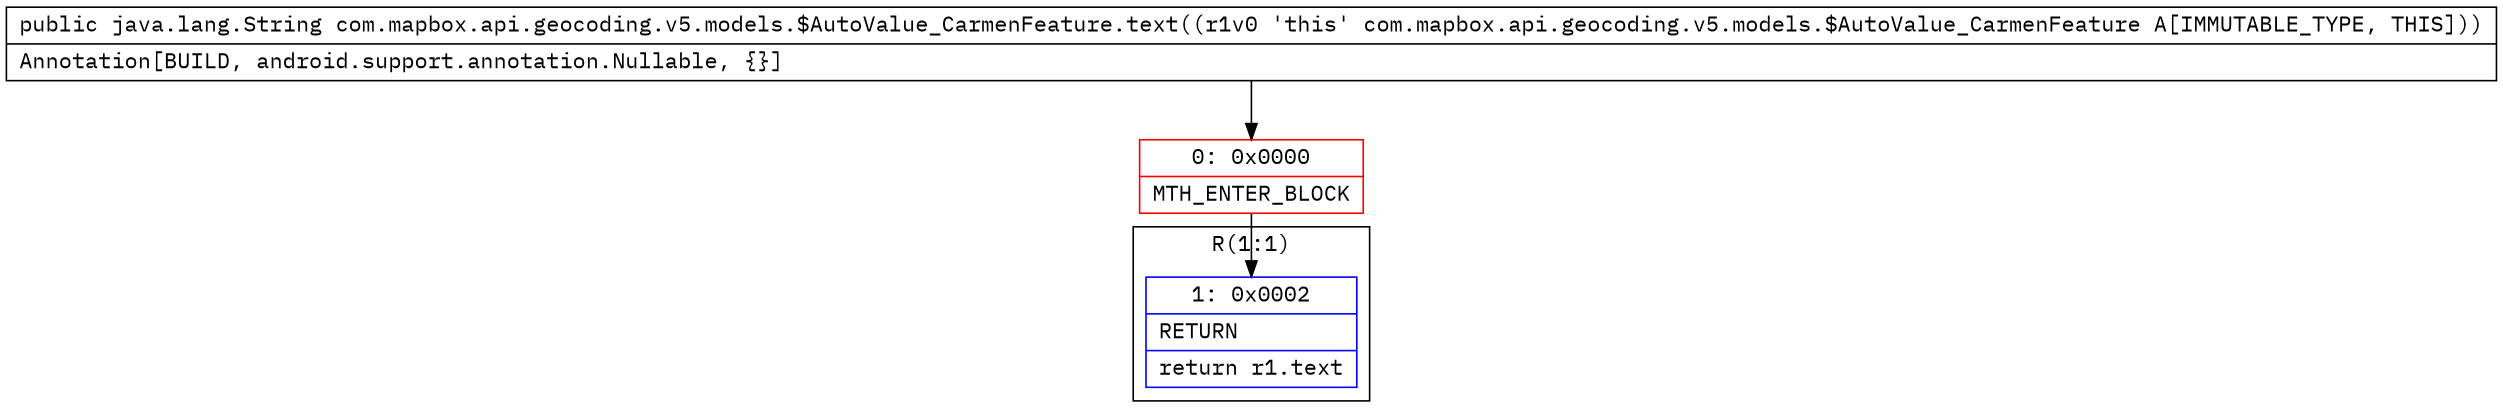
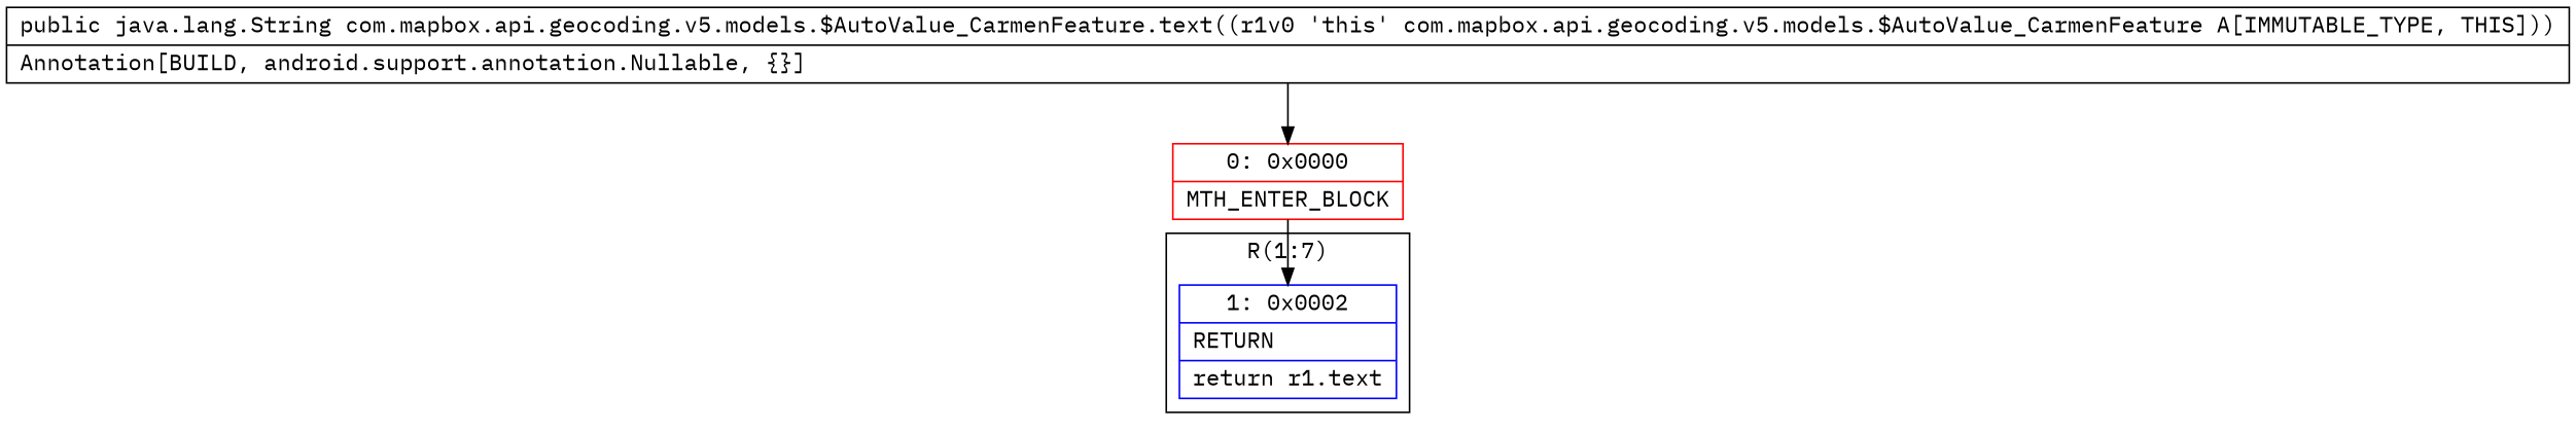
  digraph {
    fontname="IBM Plex Mono"
    node [shape=record fontname="IBM Plex Mono"]
    edge [fontname="IBM Plex Mono"]
    n1 [color=blue label="{1\:\ 0x0002|RETURN\l|return r1.text\l}"]
    n2 [color=red label="{0\:\ 0x0000|MTH_ENTER_BLOCK\l}"]
    n3 [label="{public java.lang.String com.mapbox.api.geocoding.v5.models.$AutoValue_CarmenFeature.text((r1v0 'this' com.mapbox.api.geocoding.v5.models.$AutoValue_CarmenFeature A[IMMUTABLE_TYPE, THIS]))  | Annotation[BUILD, android.support.annotation.Nullable, \{\}]\l}"]
    subgraph cluster_1 {
-     label="R(1:1)"
+     label="R(1:7)"
      n1
    }
    n2 -> n1
    n3 -> n2
  }
